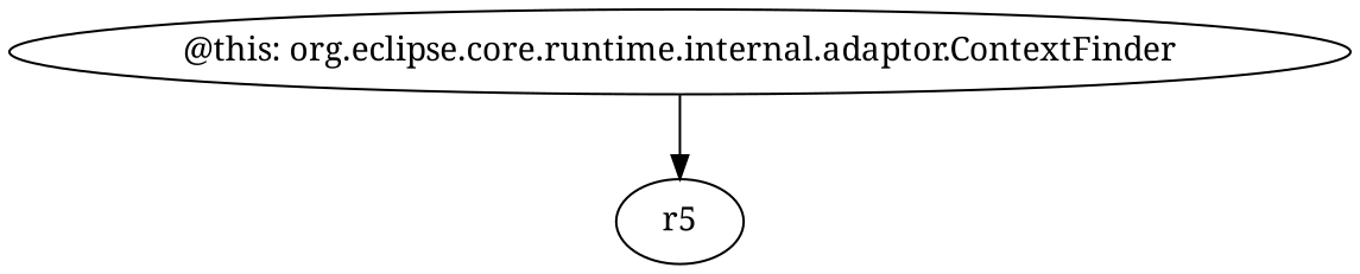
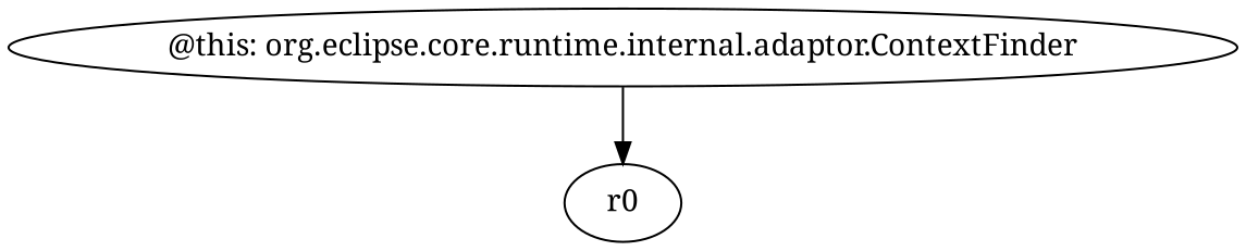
  digraph {
    fontname="Noto Serif"
    node [fontname="Noto Serif"]
    n1 [label="@this: org.eclipse.core.runtime.internal.adaptor.ContextFinder"]
-   n2 [label=r5]
+   n2 [label=r0]
    n1 -> n2 [fontname="Noto Serif"]
  }
